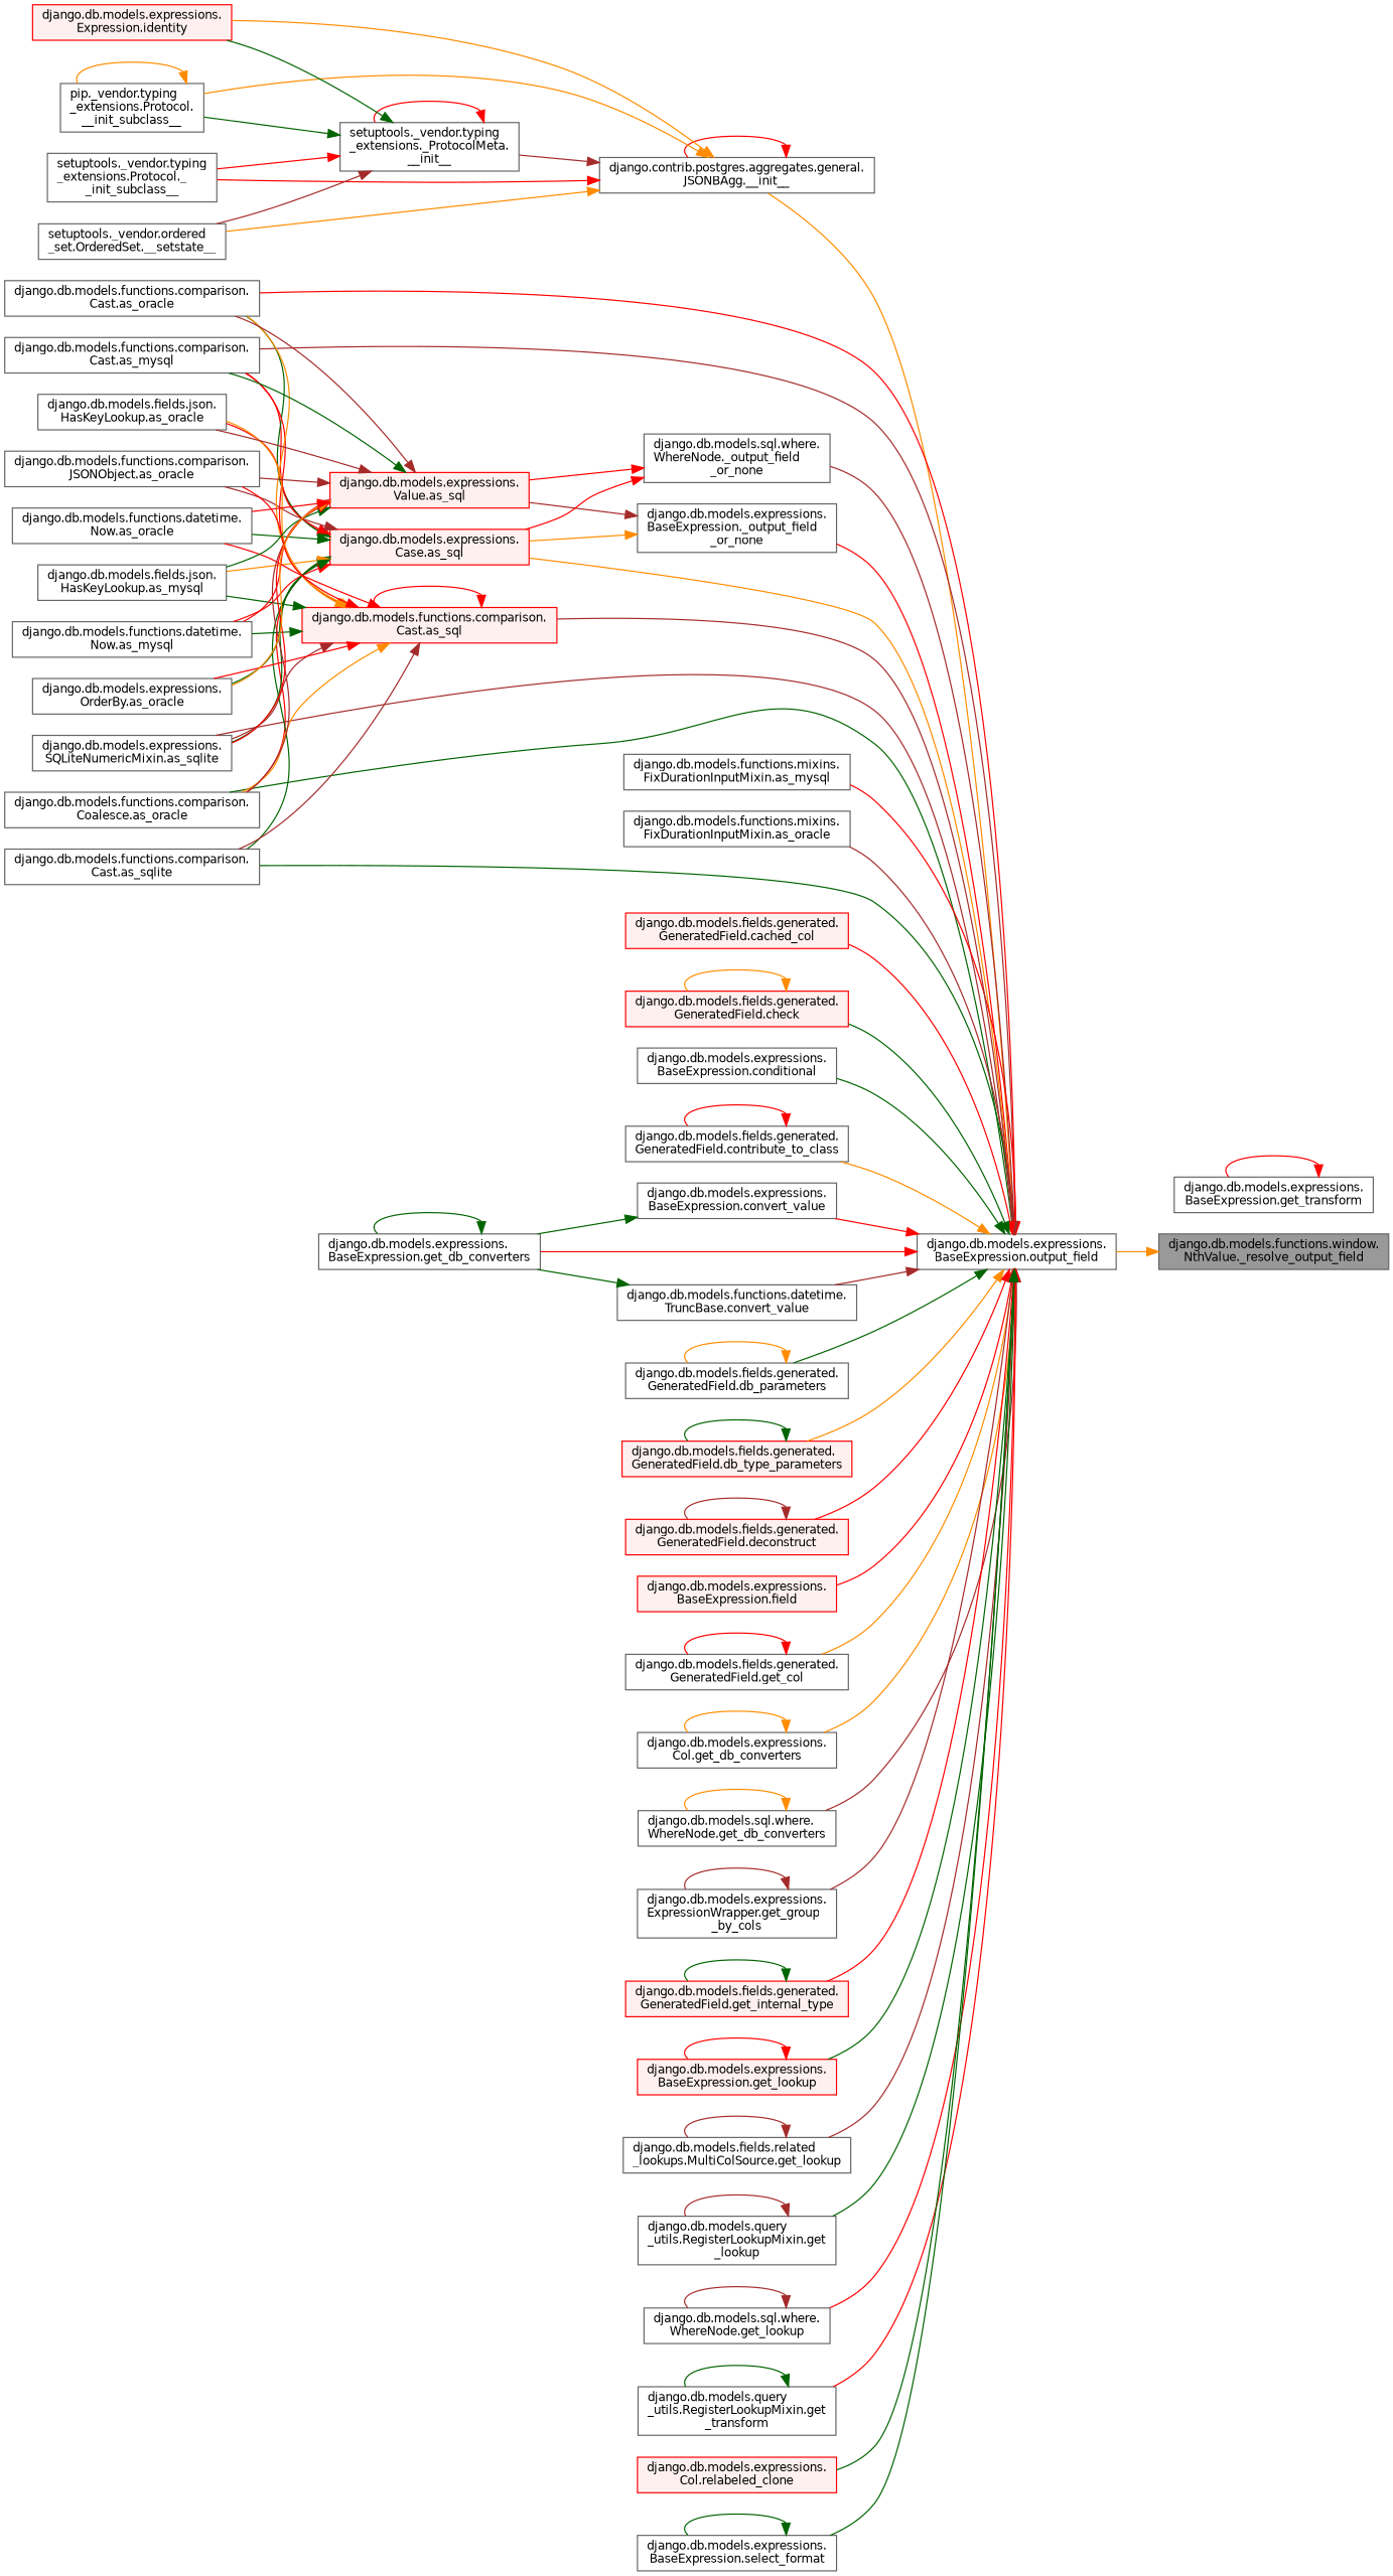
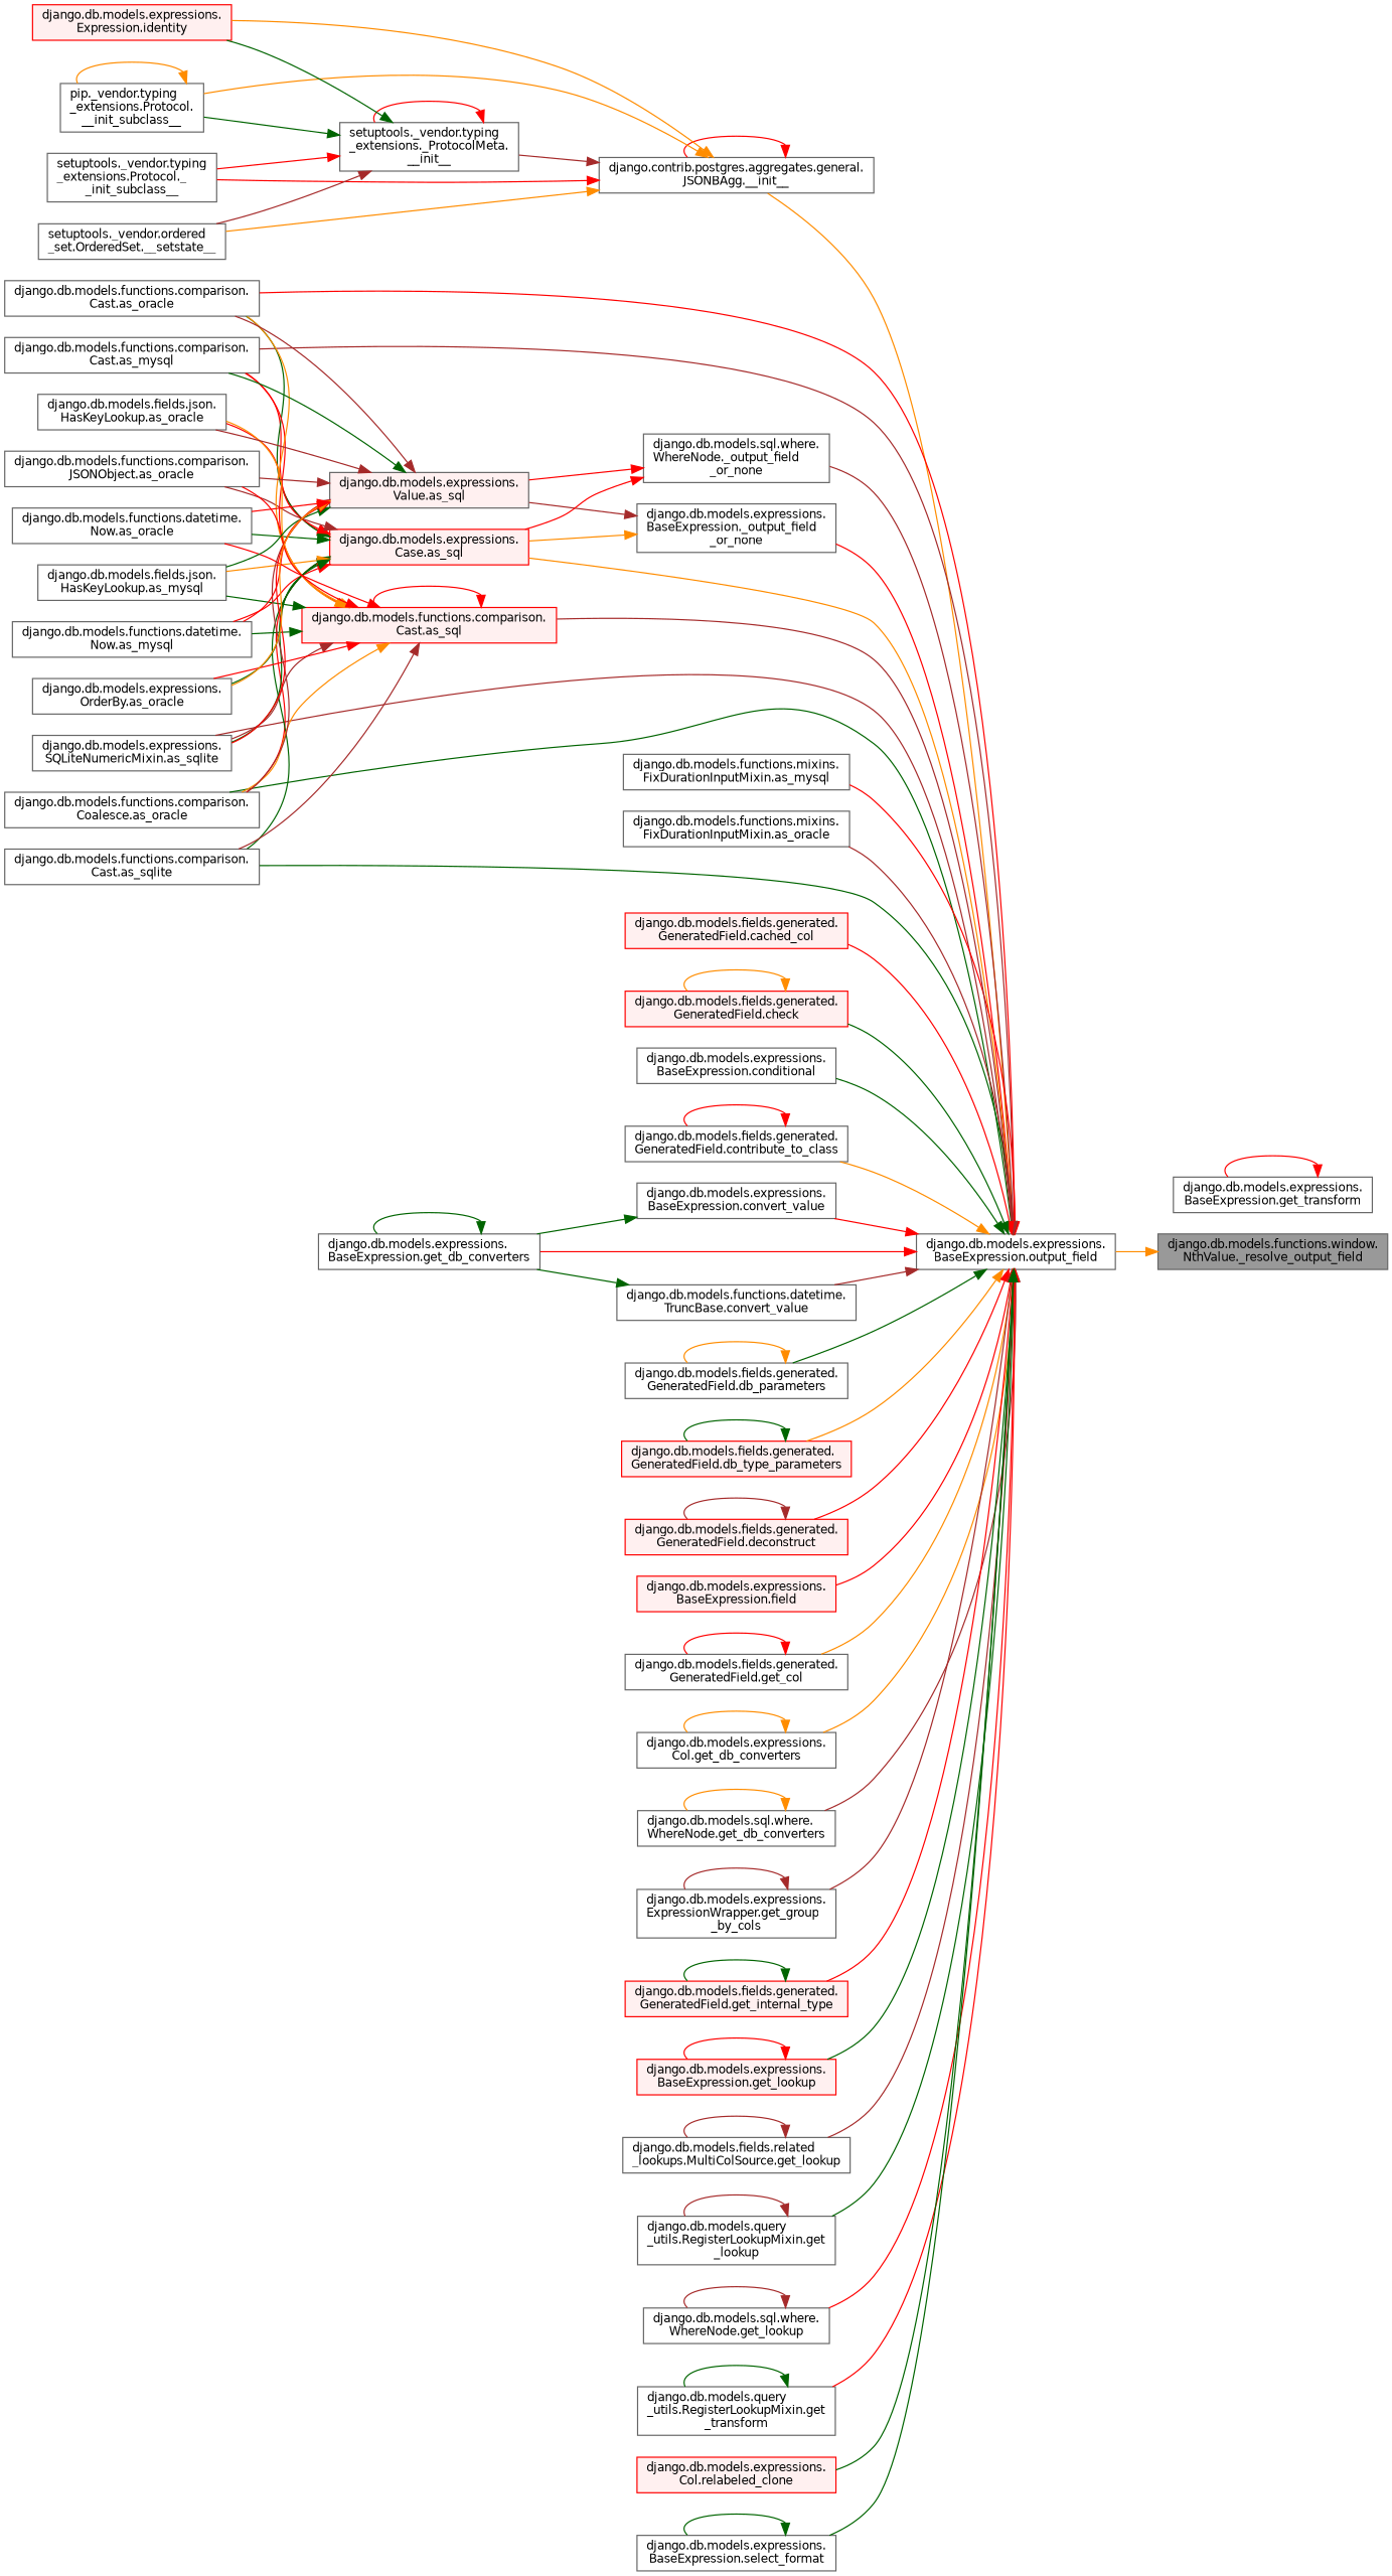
  digraph {
    rankdir=RL
    node [color=grey40 fillcolor=white fontname=Helvetica fontsize=10 shape=box style=filled]
    edge [color=red dir=back fontname=Helvetica fontsize=10 labelfontname=Helvetica labelfontsize=10 style=solid]
    n1 [color=gray40 fillcolor=grey60 fontcolor=black height=0.2 label="django.db.models.functions.window.\lNthValue._resolve_output_field" width=0.4]
    n2 [height=0.2 label="django.db.models.expressions.\lBaseExpression.output_field" width=0.4]
    n3 [height=0.2 label="django.contrib.postgres.aggregates.general.\lJSONBAgg.__init__" width=0.4]
    n4 [height=0.2 label="django.db.models.expressions.\lBaseExpression._output_field\l_or_none" width=0.4]
    n5 [color=red fillcolor="#FFF0F0" height=0.2 label="django.db.models.expressions.\lCase.as_sql" width=0.4]
    n6 [height=0.2 label="django.db.models.functions.comparison.\lCast.as_mysql" width=0.4]
    n7 [height=0.2 label="django.db.models.functions.comparison.\lCast.as_oracle" width=0.4]
    n8 [height=0.2 label="django.db.models.functions.comparison.\lCoalesce.as_oracle" width=0.4]
    n9 [height=0.2 label="django.db.models.expressions.\lSQLiteNumericMixin.as_sqlite" width=0.4]
    n10 [height=0.2 label="django.db.models.functions.comparison.\lCast.as_sqlite" width=0.4]
    n11 [height=0.2 label="django.db.models.sql.where.\lWhereNode._output_field\l_or_none" width=0.4]
    n12 [height=0.2 label="django.db.models.functions.mixins.\lFixDurationInputMixin.as_mysql" width=0.4]
    n13 [height=0.2 label="django.db.models.functions.mixins.\lFixDurationInputMixin.as_oracle" width=0.4]
    n14 [color=red fillcolor="#FFF0F0" height=0.2 label="django.db.models.functions.comparison.\lCast.as_sql" width=0.4]
    n15 [color=red fillcolor="#FFF0F0" height=0.2 label="django.db.models.fields.generated.\lGeneratedField.cached_col" width=0.4]
    n16 [color=red fillcolor="#FFF0F0" height=0.2 label="django.db.models.fields.generated.\lGeneratedField.check" width=0.4]
    n17 [height=0.2 label="django.db.models.expressions.\lBaseExpression.conditional" width=0.4]
    n18 [height=0.2 label="django.db.models.fields.generated.\lGeneratedField.contribute_to_class" width=0.4]
    n19 [height=0.2 label="django.db.models.expressions.\lBaseExpression.convert_value" width=0.4]
    n20 [height=0.2 label="django.db.models.expressions.\lBaseExpression.get_db_converters" width=0.4]
    n21 [height=0.2 label="django.db.models.functions.datetime.\lTruncBase.convert_value" width=0.4]
    n22 [height=0.2 label="django.db.models.fields.generated.\lGeneratedField.db_parameters" width=0.4]
    n23 [color=red fillcolor="#FFF0F0" height=0.2 label="django.db.models.fields.generated.\lGeneratedField.db_type_parameters" width=0.4]
    n24 [color=red fillcolor="#FFF0F0" height=0.2 label="django.db.models.fields.generated.\lGeneratedField.deconstruct" width=0.4]
    n25 [color=red fillcolor="#FFF0F0" height=0.2 label="django.db.models.expressions.\lBaseExpression.field" width=0.4]
    n26 [height=0.2 label="django.db.models.fields.generated.\lGeneratedField.get_col" width=0.4]
    n27 [height=0.2 label="django.db.models.expressions.\lCol.get_db_converters" width=0.4]
    n28 [height=0.2 label="django.db.models.sql.where.\lWhereNode.get_db_converters" width=0.4]
    n29 [height=0.2 label="django.db.models.expressions.\lExpressionWrapper.get_group\l_by_cols" width=0.4]
    n30 [color=red fillcolor="#FFF0F0" height=0.2 label="django.db.models.fields.generated.\lGeneratedField.get_internal_type" width=0.4]
    n31 [color=red fillcolor="#FFF0F0" height=0.2 label="django.db.models.expressions.\lBaseExpression.get_lookup" width=0.4]
    n32 [height=0.2 label="django.db.models.fields.related\l_lookups.MultiColSource.get_lookup" width=0.4]
    n33 [height=0.2 label="django.db.models.query\l_utils.RegisterLookupMixin.get\l_lookup" width=0.4]
    n34 [height=0.2 label="django.db.models.sql.where.\lWhereNode.get_lookup" width=0.4]
    n35 [height=0.2 label="django.db.models.query\l_utils.RegisterLookupMixin.get\l_transform" width=0.4]
    n36 [color=red fillcolor="#FFF0F0" height=0.2 label="django.db.models.expressions.\lCol.relabeled_clone" width=0.4]
    n37 [height=0.2 label="django.db.models.expressions.\lBaseExpression.select_format" width=0.4]
    n38 [height=0.2 label="setuptools._vendor.typing\l_extensions._ProtocolMeta.\l__init__" width=0.4]
    n39 [height=0.2 label="pip._vendor.typing\l_extensions.Protocol.\l__init_subclass__" width=0.4]
    n40 [height=0.2 label="setuptools._vendor.typing\l_extensions.Protocol._\l_init_subclass__" width=0.4]
    n41 [height=0.2 label="setuptools._vendor.ordered\l_set.OrderedSet.__setstate__" width=0.4]
    n42 [color=red fillcolor="#FFF0F0" height=0.2 label="django.db.models.expressions.\lExpression.identity" width=0.4]
-   n43 [color=red fillcolor="#FFF0F0" height=0.2 label="django.db.models.expressions.\lValue.as_sql" width=0.4]
+   n43 [fillcolor="#FFF0F0" height=0.2 label="django.db.models.expressions.\lValue.as_sql" width=0.4]
    n44 [height=0.2 label="django.db.models.fields.json.\lHasKeyLookup.as_mysql" width=0.4]
    n45 [height=0.2 label="django.db.models.functions.datetime.\lNow.as_mysql" width=0.4]
    n46 [height=0.2 label="django.db.models.expressions.\lOrderBy.as_oracle" width=0.4]
    n47 [height=0.2 label="django.db.models.fields.json.\lHasKeyLookup.as_oracle" width=0.4]
    n48 [height=0.2 label="django.db.models.functions.comparison.\lJSONObject.as_oracle" width=0.4]
    n49 [height=0.2 label="django.db.models.functions.datetime.\lNow.as_oracle" width=0.4]
    n50 [height=0.2 label="django.db.models.expressions.\lBaseExpression.get_transform" width=0.4]
    n1 -> n2 [color=darkorange]
    n2 -> n3 [color=darkorange]
    n2 -> n4
    n2 -> n5 [color=darkorange]
    n2 -> n6 [color=brown]
    n2 -> n7
    n2 -> n8 [color=darkgreen]
    n2 -> n9 [color=brown]
    n2 -> n10 [color=darkgreen]
    n2 -> n11 [color=brown]
    n2 -> n12
    n2 -> n13 [color=brown]
    n2 -> n14 [color=brown]
    n2 -> n15
    n2 -> n16 [color=darkgreen]
    n2 -> n17 [color=darkgreen]
    n2 -> n18 [color=darkorange]
    n2 -> n19
    n2 -> n20
    n2 -> n21 [color=brown]
    n2 -> n22 [color=darkgreen]
    n2 -> n23 [color=darkorange]
    n2 -> n24
    n2 -> n25
    n2 -> n26 [color=darkorange]
    n2 -> n27 [color=darkorange]
    n2 -> n28 [color=brown]
    n2 -> n29 [color=brown]
    n2 -> n30
    n2 -> n31 [color=darkgreen]
    n2 -> n32 [color=brown]
    n2 -> n33 [color=darkgreen]
    n2 -> n34
    n2 -> n35
    n2 -> n36 [color=darkgreen]
    n2 -> n37 [color=darkgreen]
    n3 -> n3
    n3 -> n38 [color=brown]
    n3 -> n39 [color=darkorange]
    n3 -> n40
    n3 -> n41 [color=darkorange]
    n3 -> n42 [color=darkorange]
    n4 -> n5 [color=darkorange]
    n4 -> n43 [color=brown]
    n5 -> n6
    n5 -> n7 [color=darkgreen]
    n5 -> n8
    n5 -> n9 [color=darkgreen]
    n5 -> n10 [color=darkgreen]
    n5 -> n44 [color=darkorange]
    n5 -> n45
    n5 -> n46 [color=darkgreen]
    n5 -> n47
    n5 -> n48 [color=brown]
    n5 -> n49 [color=darkgreen]
    n11 -> n5
    n11 -> n43
    n14 -> n6
    n14 -> n7 [color=darkorange]
    n14 -> n8 [color=darkorange]
    n14 -> n9 [color=brown]
    n14 -> n10 [color=brown]
    n14 -> n14
    n14 -> n44 [color=darkgreen]
    n14 -> n45 [color=darkgreen]
    n14 -> n46
    n14 -> n47 [color=darkorange]
    n14 -> n48
    n14 -> n49
    n16 -> n16 [color=darkorange]
    n18 -> n18
    n19 -> n20 [color=darkgreen]
    n20 -> n20 [color=darkgreen]
    n21 -> n20 [color=darkgreen]
    n22 -> n22 [color=darkorange]
    n23 -> n23 [color=darkgreen]
    n24 -> n24 [color=brown]
    n26 -> n26
    n27 -> n27 [color=darkorange]
    n28 -> n28 [color=darkorange]
    n29 -> n29 [color=brown]
    n30 -> n30 [color=darkgreen]
    n31 -> n31
    n32 -> n32 [color=brown]
    n33 -> n33 [color=brown]
    n34 -> n34 [color=brown]
    n35 -> n35 [color=darkgreen]
    n37 -> n37 [color=darkgreen]
    n38 -> n38
    n38 -> n39 [color=darkgreen]
    n38 -> n40
    n38 -> n41 [color=brown]
    n38 -> n42 [color=darkgreen]
    n39 -> n39 [color=darkorange]
    n43 -> n6 [color=darkgreen]
    n43 -> n7 [color=brown]
    n43 -> n8 [color=brown]
    n43 -> n9
    n43 -> n44 [color=darkgreen]
    n43 -> n45
    n43 -> n46 [color=darkorange]
    n43 -> n47 [color=brown]
    n43 -> n48 [color=brown]
    n43 -> n49
    n50 -> n50
  }
